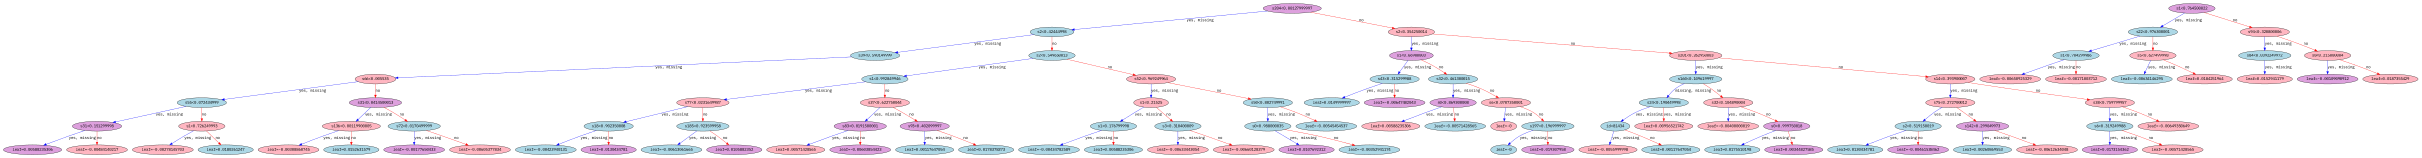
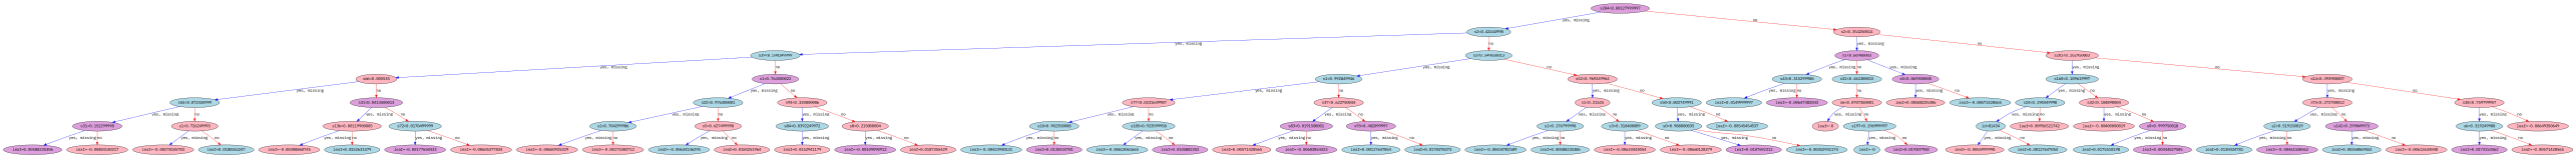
  digraph {
    fontname="IBM Plex Mono"
    rankdir=TB
    node [fillcolor=lightblue fontname="IBM Plex Mono" style=filled]
    edge [color="#0000FF" fontname="IBM Plex Mono"]
    n1 [fillcolor=plum label="s204<0.00127999997"]
    n2 [label="s2<0.42444998"]
    n3 [fillcolor=lightpink label="s2<0.354250014"]
    n4 [label="s39<0.590149999"]
    n5 [label="s2<0.549650013"]
    n6 [fillcolor=plum label="s1<0.66900003"]
    n7 [fillcolor=lightpink label="s201<0.262950003"]
    n8 [fillcolor=lightpink label="s66<0.005535"]
    n9 [fillcolor=plum label="s1<0.764500022"]
    n10 [label="s1<0.992849946"]
    n11 [fillcolor=lightpink label="s52<0.969249964"]
    n12 [label="s43<0.315299988"]
    n13 [label="s32<0.461300015"]
    n14 [label="s160<0.109619997"]
    n15 [fillcolor=lightpink label="s14<0.393900007"]
    n16 [label="s55<0.072434999"]
    n17 [fillcolor=plum label="s31<0.0414500013"]
    n18 [label="s22<0.976300001"]
    n19 [fillcolor=lightpink label="s94<0.320800006"]
    n20 [fillcolor=lightpink label="s77<0.0231649987"]
    n21 [fillcolor=lightpink label="s37<0.622750044"]
    n22 [fillcolor=lightpink label="s1<0.21525"]
    n23 [label="s50<0.802749991"]
    n24 [fillcolor=plum label="s31<0.151299998"]
    n25 [fillcolor=lightpink label="s1<0.726249993"]
    n26 [fillcolor=lightpink label="s136<0.00119900005"]
    n27 [label="s72<0.0170499999"]
    n28 [label="s1<0.704299986"]
    n29 [fillcolor=lightpink label="s5<0.627499998"]
    n30 [label="s84<0.0392249972"]
    n31 [fillcolor=lightpink label="s8<0.215000004"]
    n32 [fillcolor=plum label="leaf=0.00588235306"]
    n33 [fillcolor=lightpink label="leaf=-0.00484140217"]
    n34 [fillcolor=lightpink label="leaf=-0.00278145703"]
    n35 [label="leaf=0.0180261247"]
    n36 [fillcolor=lightpink label="leaf=-0.00308860745"]
    n37 [label="leaf=0.0152631579"]
    n38 [fillcolor=plum label="leaf=-0.00177650433"]
    n39 [fillcolor=lightpink label="leaf=-0.00605377834"]
    n40 [fillcolor=lightpink label="leaf=-0.00650925329"]
    n41 [fillcolor=lightpink label="leaf=-0.00171003712"]
    n42 [label="leaf=-0.00634146295"]
    n43 [fillcolor=lightpink label="leaf=0.0184251964"]
    n44 [fillcolor=lightpink label="leaf=0.0152941179"]
    n45 [fillcolor=plum label="leaf=-0.00109090912"]
    n46 [fillcolor=lightpink label="leaf=0.0187355429"]
    n47 [label="s18<0.902350008"]
    n48 [label="s185<0.923599958"]
    n49 [fillcolor=plum label="s83<0.0191500001"]
    n50 [fillcolor=plum label="s93<0.402099997"]
    n51 [label="s1<0.176799998"]
    n52 [label="s3<0.310400009"]
    n53 [label="s0<0.988000035"]
    n54 [label="leaf=-0.00545454537"]
    n55 [label="leaf=-0.00423940131"]
    n56 [fillcolor=plum label="leaf=0.0130434781"]
    n57 [label="leaf=-0.00613061665"]
    n58 [fillcolor=plum label="leaf=0.0105882352"]
    n59 [fillcolor=lightpink label="leaf=0.00571428565"]
    n60 [fillcolor=plum label="leaf=-0.00603854423"]
    n61 [label="leaf=0.00117647054"]
    n62 [label="leaf=0.0178378373"]
    n63 [label="leaf=-0.00434782589"]
    n64 [label="leaf=0.00588235306"]
    n65 [fillcolor=lightpink label="leaf=-0.00633443054"]
    n66 [fillcolor=lightpink label="leaf=-0.00660128379"]
    n67 [fillcolor=plum label="leaf=0.0107692312"]
    n68 [label="leaf=-0.00352941174"]
    n69 [label="leaf=0.0149999997"]
    n70 [fillcolor=plum label="leaf=-0.00647482043"]
    n71 [fillcolor=plum label="s0<0.869300008"]
    n72 [fillcolor=lightpink label="s6<0.0707350001"]
    n73 [label="s24<0.190449998"]
    n74 [fillcolor=lightpink label="s32<0.104890004"]
    n75 [fillcolor=lightpink label="s75<0.272700012"]
    n76 [fillcolor=lightpink label="s38<0.759799957"]
    n77 [fillcolor=lightpink label="leaf=0.00588235306"]
    n78 [label="leaf=-0.00571428565"]
    n79 [fillcolor=lightpink label="leaf=-0"]
    n80 [label="s197<0.196999997"]
    n81 [label="leaf=-0"]
    n82 [fillcolor=plum label="leaf=0.019307958"]
    n83 [label="id<81434"]
    n84 [fillcolor=lightpink label="leaf=0.00956521742"]
    n85 [fillcolor=lightpink label="leaf=-0.00400000019"]
    n86 [fillcolor=plum label="s0<0.999750018"]
    n87 [label="s2<0.519150019"]
    n88 [fillcolor=plum label="s142<0.299049973"]
    n89 [label="s6<0.319249988"]
    n90 [fillcolor=lightpink label="leaf=-0.00649350649"]
    n91 [fillcolor=lightpink label="leaf=-0.0055999998"]
    n92 [label="leaf=0.00117647054"]
    n93 [label="leaf=0.0175510198"]
    n94 [fillcolor=plum label="leaf=0.00344827585"]
    n95 [label="leaf=0.0130434781"]
    n96 [fillcolor=plum label="leaf=-0.00461538462"]
    n97 [label="leaf=0.00260869553"]
    n98 [fillcolor=lightpink label="leaf=-0.00612634048"]
    n99 [fillcolor=plum label="leaf=0.0173154362"]
    n100 [fillcolor=lightpink label="leaf=-0.00571428565"]
    n1 -> n2 [label="yes, missing"]
    n1 -> n3 [color="#FF0000" label=no]
    n2 -> n4 [label="yes, missing"]
    n2 -> n5 [color="#FF0000" label=no]
    n3 -> n6 [label="yes, missing"]
    n3 -> n7 [color="#FF0000" label=no]
    n4 -> n8 [label="yes, missing"]
+   n4 -> n9 [color="#FF0000" label=no]
    n5 -> n10 [label="yes, missing"]
    n5 -> n11 [color="#FF0000" label=no]
    n6 -> n12 [label="yes, missing"]
    n6 -> n13 [color="#FF0000" label=no]
    n7 -> n14 [label="yes, missing"]
    n7 -> n15 [color="#FF0000" label=no]
    n8 -> n16 [label="yes, missing"]
    n8 -> n17 [color="#FF0000" label=no]
    n9 -> n18 [label="yes, missing"]
    n9 -> n19 [color="#FF0000" label=no]
    n10 -> n20 [label="yes, missing"]
    n10 -> n21 [color="#FF0000" label=no]
    n11 -> n22 [label="yes, missing"]
    n11 -> n23 [color="#FF0000" label=no]
    n12 -> n69 [label="yes, missing"]
    n12 -> n70 [color="#FF0000" label=no]
-   n13 -> n71 [label="yes, missing"]
+   n6 -> n71 [label="yes, missing"]
    n13 -> n72 [color="#FF0000" label=no]
-   n14 -> n73 [label="missing, missing"]
+   n14 -> n73 [label="yes, missing"]
    n14 -> n74 [color="#FF0000" label=no]
    n15 -> n75 [label="yes, missing"]
    n15 -> n76 [color="#FF0000" label=no]
    n16 -> n24 [label="yes, missing"]
    n16 -> n25 [color="#FF0000" label=no]
    n17 -> n26 [label="yes, missing"]
    n17 -> n27 [color="#FF0000" label=no]
    n18 -> n28 [label="yes, missing"]
    n18 -> n29 [color="#FF0000" label=no]
    n19 -> n30 [label="yes, missing"]
    n19 -> n31 [color="#FF0000" label=no]
    n20 -> n47 [label="yes, missing"]
    n20 -> n48 [color="#FF0000" label=no]
    n21 -> n49 [label="yes, missing"]
    n21 -> n50 [color="#FF0000" label=no]
    n22 -> n51 [label="yes, missing"]
    n22 -> n52 [color="#FF0000" label=no]
    n23 -> n53 [label="yes, missing"]
    n23 -> n54 [color="#FF0000" label=no]
    n24 -> n32 [label="yes, missing"]
    n24 -> n33 [color="#FF0000" label=no]
    n25 -> n34 [label="yes, missing"]
    n25 -> n35 [color="#FF0000" label=no]
    n26 -> n36 [label="yes, missing"]
    n26 -> n37 [color="#FF0000" label=no]
    n27 -> n38 [label="yes, missing"]
    n27 -> n39 [color="#FF0000" label=no]
    n28 -> n40 [label="yes, missing"]
    n28 -> n41 [color="#FF0000" label=no]
    n29 -> n42 [label="yes, missing"]
    n29 -> n43 [color="#FF0000" label=no]
    n30 -> n44 [label="yes, missing"]
    n31 -> n45 [label="yes, missing"]
    n31 -> n46 [color="#FF0000" label=no]
    n47 -> n55 [label="yes, missing"]
    n47 -> n56 [color="#FF0000" label=no]
    n48 -> n57 [label="yes, missing"]
    n48 -> n58 [color="#FF0000" label=no]
    n49 -> n59 [label="yes, missing"]
    n49 -> n60 [color="#FF0000" label=no]
    n50 -> n61 [label="yes, missing"]
    n50 -> n62 [color="#FF0000" label=no]
    n51 -> n63 [label="yes, missing"]
    n51 -> n64 [color="#FF0000" label=no]
    n52 -> n65 [label="yes, missing"]
    n52 -> n66 [color="#FF0000" label=no]
    n53 -> n67 [label="yes, missing"]
    n53 -> n68 [color="#FF0000" label=no]
    n71 -> n77 [label="yes, missing"]
    n71 -> n78 [color="#FF0000" label=no]
    n72 -> n79 [label="yes, missing"]
    n72 -> n80 [color="#FF0000" label=no]
    n73 -> n83 [label="yes, missing"]
-   n73 -> n84 [color="#FF0000" label="yes, missing"]
+   n73 -> n84 [color="#FF0000" label=no]
    n74 -> n85 [label="yes, missing"]
    n74 -> n86 [color="#FF0000" label=no]
    n75 -> n87 [label="yes, missing"]
    n75 -> n88 [color="#FF0000" label=no]
    n76 -> n89 [label="yes, missing"]
    n76 -> n90 [color="#FF0000" label=no]
    n80 -> n81 [label="yes, missing"]
    n80 -> n82 [color="#FF0000" label=no]
    n83 -> n91 [label="yes, missing"]
    n83 -> n92 [color="#FF0000" label=no]
    n86 -> n93 [label="yes, missing"]
    n86 -> n94 [color="#FF0000" label=no]
    n87 -> n95 [label="yes, missing"]
    n87 -> n96 [color="#FF0000" label=no]
    n88 -> n97 [label="yes, missing"]
    n88 -> n98 [color="#FF0000" label=no]
    n89 -> n99 [label="yes, missing"]
    n89 -> n100 [color="#FF0000" label=no]
  }
